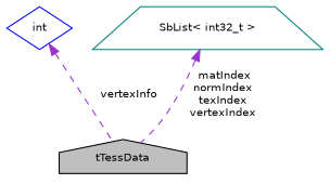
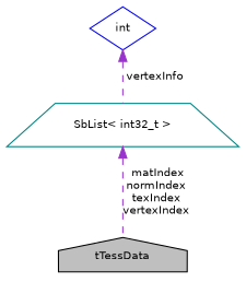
  digraph {
    node [fillcolor=white fontname=Helvetica fontsize=10 style=filled]
    edge [color=darkorchid3 dir=back fontname=Helvetica fontsize=10 labelfontname=Helvetica labelfontsize=10 style=dashed]
    n1 [color=black fillcolor=grey75 fontcolor=black height=0.2 label=tTessData shape=house width=0.4]
    n2 [color=blue height=0.2 label=int shape=diamond width=0.4]
    n3 [color=teal height=0.2 label="SbList\< int32_t \>" shape=trapezium width=0.4]
-   n2 -> n1 [label=" vertexInfo"]
+   n2 -> n3 [label=" vertexInfo"]
    n3 -> n1 [label=" matIndex\nnormIndex\ntexIndex\nvertexIndex"]
  }
